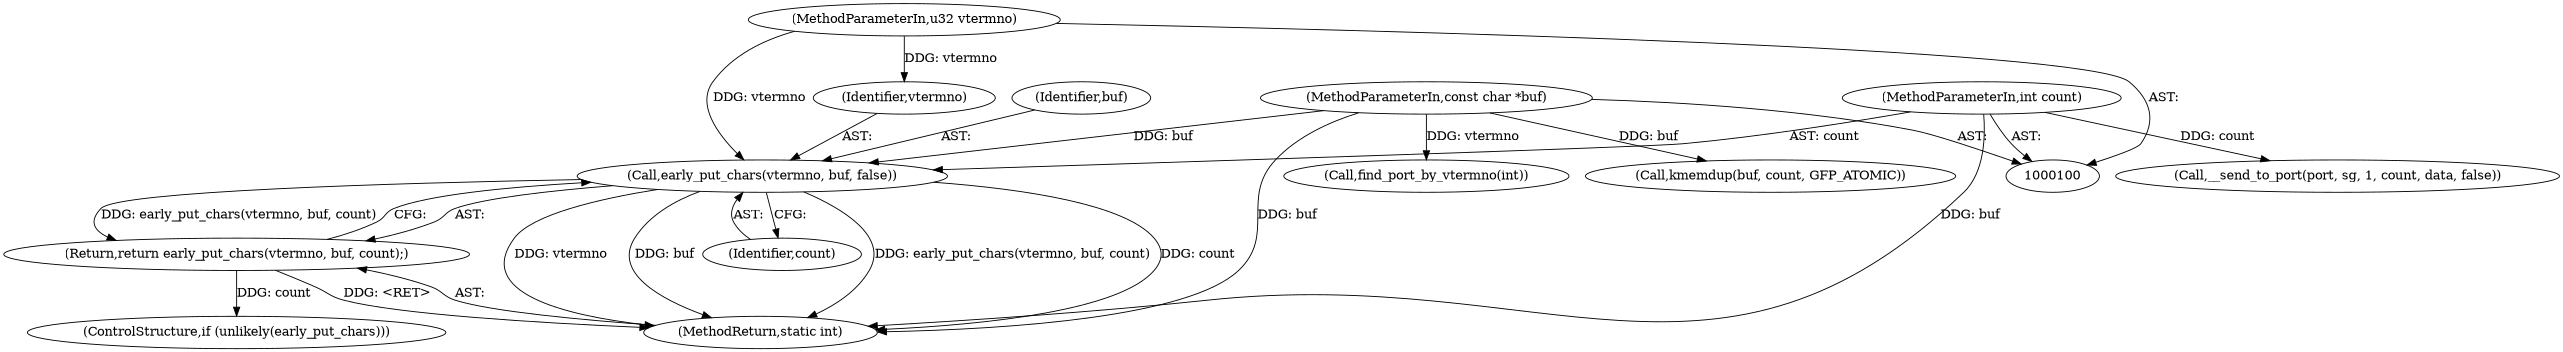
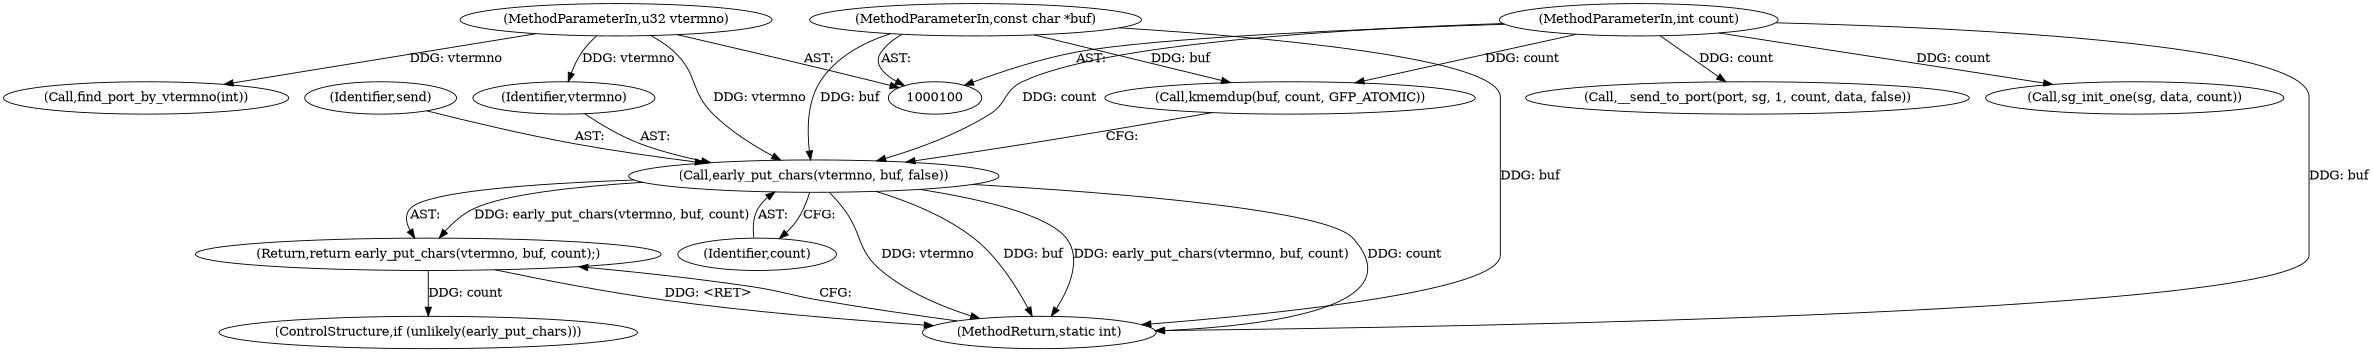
  digraph {
    n1 [label="(Call,early_put_chars(vtermno, buf, false))"]
    n2 [label="(Return,return early_put_chars(vtermno, buf, count);)"]
    n3 [label="(MethodReturn,static int)"]
    n4 [label="(Identifier,count)"]
    n5 [label="(ControlStructure,if (unlikely(early_put_chars)))"]
    n6 [label="(MethodParameterIn,u32 vtermno)"]
    n7 [label="(Call,find_port_by_vtermno(int))"]
    1000100
    n9 [label="(Identifier,vtermno)"]
    n10 [label="(MethodParameterIn,const char *buf)"]
    n11 [label="(Call,kmemdup(buf, count, GFP_ATOMIC))"]
    n12 [label="(MethodParameterIn,int count)"]
    n13 [label="(Call,__send_to_port(port, sg, 1, count, data, false))"]
-   n15 [label="(Identifier,buf)"]
+   n14 [label="(Call,sg_init_one(sg, data, count))"]
+   n15 [label="(Identifier,send)"]
    n1 -> n2 [label="AST: "]
    n1 -> n2 [label="DDG: early_put_chars(vtermno, buf, count)"]
    n1 -> n3 [label="DDG: vtermno"]
    n1 -> n3 [label="DDG: buf"]
    n1 -> n3 [label="DDG: early_put_chars(vtermno, buf, count)"]
    n1 -> n3 [label="DDG: count"]
    n1 -> n4 [label="CFG: "]
-   n2 -> n1 [label="CFG: "]
+   n11 -> n1 [label="CFG: "]
    n2 -> n3 [label="DDG: <RET>"]
    n2 -> n5 [label="DDG: count"]
-   n3 -> n2 [label="AST: "]
+   n3 -> n2 [label="CFG: "]
    n4 -> n1 [label="AST: "]
    n6 -> n1 [label="DDG: vtermno"]
-   n10 -> n7 [label="DDG: vtermno"]
+   n6 -> n7 [label="DDG: vtermno"]
    n6 -> 1000100 [label="AST: "]
    n6 -> n9 [label="DDG: vtermno"]
    n9 -> n1 [label="AST: "]
    n10 -> n1 [label="DDG: buf"]
    n10 -> n3 [label="DDG: buf"]
    n10 -> 1000100 [label="AST: "]
    n10 -> n11 [label="DDG: buf"]
-   n12 -> n1 [label="AST: count"]
+   n12 -> n1 [label="DDG: count"]
    n12 -> n3 [label="DDG: buf"]
    n12 -> 1000100 [label="AST: "]
+   n12 -> n11 [label="DDG: count"]
    n12 -> n13 [label="DDG: count"]
+   n12 -> n14 [label="DDG: count"]
    n15 -> n1 [label="AST: "]
  }
